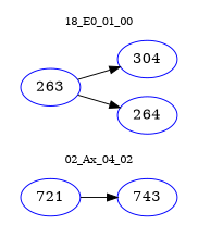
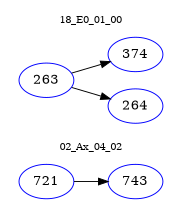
  digraph {
    rankdir=LR
    node [color=blue]
    edge [color=black]
    n1 [label=721]
    n2 [label=743]
    n3 [label=263]
    n4 [label=264]
-   n5 [label=304]
+   n5 [label=374]
    subgraph cluster_1 {
      color=white
      fontsize=10
      label="02_Ax_04_02"
      n1
      n2
    }
    subgraph cluster_2 {
      color=white
      fontsize=10
      label="18_E0_01_00"
      n3
      n4
      n5
    }
    n1 -> n2
    n3 -> n4
    n3 -> n5
  }
